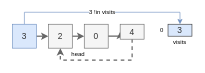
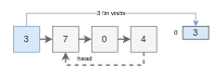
  <mxCell id="0" />
  <mxCell id="1" parent="0" />
  <mxCell id="2" style="edgeStyle=orthogonalEdgeStyle;rounded=0;orthogonalLoop=1;jettySize=auto;html=1;exitX=1;exitY=0.5;exitDx=0;exitDy=0;entryX=0;entryY=0.5;entryDx=0;entryDy=0;fillColor=#f5f5f5;strokeColor=#666666;strokeWidth=2;" parent="1" source="4" target="6" edge="1"><mxGeometry relative="1" as="geometry" /></mxCell>
  <mxCell id="3" value="&lt;font style=&quot;font-size: 10px;&quot;&gt;3 !in visits&lt;/font&gt;" style="edgeStyle=orthogonalEdgeStyle;rounded=0;orthogonalLoop=1;jettySize=auto;html=1;entryX=0.5;entryY=0;entryDx=0;entryDy=0;fillColor=#dae8fc;strokeColor=#6c8ebf;exitX=0.5;exitY=0;exitDx=0;exitDy=0;" parent="1" source="4" target="12" edge="1"><mxGeometry relative="1" as="geometry"><Array as="points"><mxPoint x="40" y="20" /><mxPoint x="300" y="20" /></Array><mxPoint x="60" y="30" as="sourcePoint" /></mxGeometry></mxCell>
  <mxCell id="4" value="3" style="text;html=1;align=center;verticalAlign=middle;whiteSpace=wrap;rounded=0;fillColor=#dae8fc;strokeColor=#6c8ebf;fontSize=14;fontColor=#333333;" parent="1" vertex="1"><mxGeometry x="20" y="40" width="40" height="40" as="geometry" /></mxCell>
  <mxCell id="5" style="edgeStyle=orthogonalEdgeStyle;rounded=0;orthogonalLoop=1;jettySize=auto;html=1;exitX=1;exitY=0.5;exitDx=0;exitDy=0;entryX=0;entryY=0.5;entryDx=0;entryDy=0;fillColor=#f5f5f5;strokeColor=#666666;strokeWidth=2;" parent="1" source="6" target="8" edge="1"><mxGeometry relative="1" as="geometry"><mxPoint x="160" y="60" as="sourcePoint" /></mxGeometry></mxCell>
- <mxCell id="6" value="2" style="text;html=1;align=center;verticalAlign=middle;whiteSpace=wrap;rounded=0;fillColor=#f5f5f5;strokeColor=#666666;fontSize=14;fontColor=#333333;" parent="1" vertex="1"><mxGeometry x="80" y="40" width="40" height="40" as="geometry" /></mxCell>
+ <mxCell id="6" value="7" style="text;html=1;align=center;verticalAlign=middle;whiteSpace=wrap;rounded=0;fillColor=#f5f5f5;strokeColor=#666666;fontSize=14;fontColor=#333333;" parent="1" vertex="1"><mxGeometry x="80" y="40" width="40" height="40" as="geometry" /></mxCell>
  <mxCell id="7" style="edgeStyle=orthogonalEdgeStyle;rounded=0;orthogonalLoop=1;jettySize=auto;html=1;exitX=1;exitY=0.5;exitDx=0;exitDy=0;entryX=0;entryY=0.5;entryDx=0;entryDy=0;fillColor=#f5f5f5;strokeColor=#666666;strokeWidth=2;" parent="1" source="8" target="10" edge="1"><mxGeometry relative="1" as="geometry" /></mxCell>
  <mxCell id="8" value="0" style="text;html=1;align=center;verticalAlign=middle;whiteSpace=wrap;rounded=0;fillColor=#f5f5f5;strokeColor=#666666;fontSize=14;fontColor=#333333;" parent="1" vertex="1"><mxGeometry x="140" y="40" width="40" height="40" as="geometry" /></mxCell>
  <mxCell id="9" style="edgeStyle=orthogonalEdgeStyle;rounded=0;orthogonalLoop=1;jettySize=auto;html=1;exitX=0.5;exitY=1;exitDx=0;exitDy=0;entryX=0.5;entryY=1;entryDx=0;entryDy=0;strokeWidth=2;fillColor=#f5f5f5;strokeColor=#666666;dashed=1;" parent="1" source="10" target="6" edge="1"><mxGeometry relative="1" as="geometry" /></mxCell>
- <mxCell id="10" value="4" style="text;html=1;align=center;verticalAlign=middle;whiteSpace=wrap;rounded=0;fillColor=#f5f5f5;strokeColor=#666666;fontSize=14;fontColor=#333333;" parent="1" vertex="1"><mxGeometry x="200" y="40" width="40" height="25" as="geometry" /></mxCell>
+ <mxCell id="10" value="4" style="text;html=1;align=center;verticalAlign=middle;whiteSpace=wrap;rounded=0;fillColor=#f5f5f5;strokeColor=#666666;fontSize=14;fontColor=#333333;" parent="1" vertex="1"><mxGeometry x="200" y="40" width="40" height="40" as="geometry" /></mxCell>
  <mxCell id="11" value="head" style="text;html=1;align=center;verticalAlign=middle;whiteSpace=wrap;rounded=0;fontSize=10;" parent="1" vertex="1"><mxGeometry x="20" y="80" width="220" height="20" as="geometry" /></mxCell>
  <mxCell id="12" value="3" style="text;html=1;align=center;verticalAlign=middle;whiteSpace=wrap;rounded=0;fillColor=#dae8fc;strokeColor=#333333;fontSize=14;fontColor=#333333;" parent="1" vertex="1"><mxGeometry x="280" y="40" width="40" height="20" as="geometry" /></mxCell>
- <mxCell id="13" value="visits" style="text;html=1;align=center;verticalAlign=middle;whiteSpace=wrap;rounded=0;fontSize=10;" parent="1" vertex="1"><mxGeometry x="280" y="60" width="40" height="20" as="geometry" /></mxCell>
  <mxCell id="14" value="0" style="text;html=1;align=center;verticalAlign=middle;whiteSpace=wrap;rounded=0;fontSize=10;" vertex="1" parent="1"><mxGeometry x="260" y="40" width="20" height="20" as="geometry" /></mxCell>
